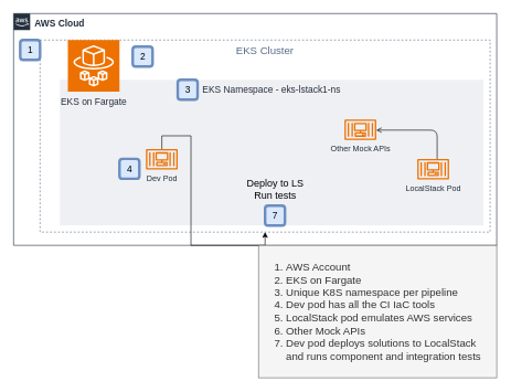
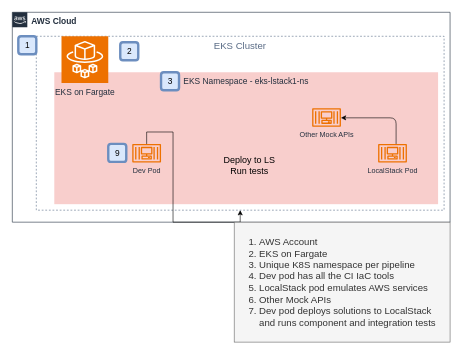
  <mxCell id="0" />
  <mxCell id="1" parent="0" />
  <mxCell id="2" value="&lt;b&gt;&lt;font style=&quot;font-size: 14px;&quot;&gt;AWS Cloud&lt;/font&gt;&lt;/b&gt;" style="points=[[0,0],[0.25,0],[0.5,0],[0.75,0],[1,0],[1,0.25],[1,0.5],[1,0.75],[1,1],[0.75,1],[0.5,1],[0.25,1],[0,1],[0,0.75],[0,0.5],[0,0.25]];outlineConnect=0;gradientColor=none;html=1;whiteSpace=wrap;fontSize=12;fontStyle=0;container=1;pointerEvents=0;collapsible=0;recursiveResize=0;shape=mxgraph.aws4.group;grIcon=mxgraph.aws4.group_aws_cloud_alt;strokeColor=#232F3E;fillColor=none;verticalAlign=top;align=left;spacingLeft=30;fontColor=#232F3E;dashed=0;" parent="1" vertex="1"><mxGeometry x="20" y="20" width="730" height="350" as="geometry" /></mxCell>
  <mxCell id="3" value="&lt;font style=&quot;font-size: 16px;&quot;&gt;EKS Cluster&lt;/font&gt;" style="fillColor=none;strokeColor=#5A6C86;dashed=1;verticalAlign=top;fontStyle=0;fontColor=#5A6C86;whiteSpace=wrap;html=1;" parent="2" vertex="1"><mxGeometry x="40" y="40" width="680" height="290" as="geometry" /></mxCell>
- <mxCell id="4" value="&lt;font style=&quot;font-size: 14px;&quot;&gt;EKS Namespace - eks-lstack1-ns&lt;/font&gt;" style="fillColor=#EFF0F3;strokeColor=none;dashed=0;verticalAlign=top;fontStyle=0;fontColor=#232F3D;whiteSpace=wrap;html=1;" parent="2" vertex="1"><mxGeometry x="70" y="100" width="640" height="220" as="geometry" /></mxCell>
+ <mxCell id="4" value="&lt;font style=&quot;font-size: 14px;&quot;&gt;EKS Namespace - eks-lstack1-ns&lt;/font&gt;" style="fillColor=#f8cecc;strokeColor=none;dashed=0;verticalAlign=top;fontStyle=0;fontColor=#232F3D;whiteSpace=wrap;html=1;" parent="2" vertex="1"><mxGeometry x="70" y="100" width="640" height="220" as="geometry" /></mxCell>
  <mxCell id="5" value="&lt;font style=&quot;font-size: 14px;&quot;&gt;EKS on Fargate&lt;/font&gt;" style="sketch=0;points=[[0,0,0],[0.25,0,0],[0.5,0,0],[0.75,0,0],[1,0,0],[0,1,0],[0.25,1,0],[0.5,1,0],[0.75,1,0],[1,1,0],[0,0.25,0],[0,0.5,0],[0,0.75,0],[1,0.25,0],[1,0.5,0],[1,0.75,0]];outlineConnect=0;fontColor=#232F3E;fillColor=#ED7100;strokeColor=#ffffff;dashed=0;verticalLabelPosition=bottom;verticalAlign=top;align=center;html=1;fontSize=12;fontStyle=0;aspect=fixed;shape=mxgraph.aws4.resourceIcon;resIcon=mxgraph.aws4.fargate;" parent="2" vertex="1"><mxGeometry x="82" y="40" width="78" height="78" as="geometry" /></mxCell>
- <mxCell id="6" style="edgeStyle=orthogonalEdgeStyle;rounded=1;orthogonalLoop=1;jettySize=auto;html=1;curved=0;endArrow=open;" edge="1" parent="2" source="7" target="11"><mxGeometry relative="1" as="geometry"><Array as="points"><mxPoint x="640" y="176" /></Array></mxGeometry></mxCell>
+ <mxCell id="6" style="edgeStyle=orthogonalEdgeStyle;rounded=1;orthogonalLoop=1;jettySize=auto;html=1;curved=0;" edge="1" parent="2" source="7" target="11"><mxGeometry relative="1" as="geometry"><Array as="points"><mxPoint x="640" y="176" /></Array></mxGeometry></mxCell>
  <mxCell id="7" value="LocalStack Pod" style="sketch=0;outlineConnect=0;fontColor=#232F3E;gradientColor=none;fillColor=#ED7100;strokeColor=none;dashed=0;verticalLabelPosition=bottom;verticalAlign=top;align=center;html=1;fontSize=12;fontStyle=0;aspect=fixed;pointerEvents=1;shape=mxgraph.aws4.container_3;" parent="2" vertex="1"><mxGeometry x="610" y="219.5" width="48" height="31" as="geometry" /></mxCell>
  <mxCell id="8" style="edgeStyle=orthogonalEdgeStyle;rounded=0;orthogonalLoop=1;jettySize=auto;html=1;" parent="2" source="9" target="3" edge="1"><mxGeometry relative="1" as="geometry" /></mxCell>
- <mxCell id="9" value="Dev Pod" style="sketch=0;outlineConnect=0;fontColor=#232F3E;gradientColor=none;fillColor=#ED7100;strokeColor=none;dashed=0;verticalLabelPosition=bottom;verticalAlign=top;align=center;html=1;fontSize=12;fontStyle=0;aspect=fixed;pointerEvents=1;shape=mxgraph.aws4.container_3;" parent="2" vertex="1"><mxGeometry x="200" y="204.5" width="48" height="31" as="geometry" /></mxCell>
- <mxCell id="10" value="&lt;font style=&quot;font-size: 15px;&quot;&gt;Deploy to LS&lt;br&gt;Run tests&lt;/font&gt;" style="text;html=1;align=center;verticalAlign=middle;resizable=0;points=[];autosize=1;strokeColor=none;fillColor=none;" parent="2" vertex="1"><mxGeometry x="340" y="240" width="110" height="50" as="geometry" /></mxCell>
+ <mxCell id="9" value="Dev Pod" style="sketch=0;outlineConnect=0;fontColor=#232F3E;gradientColor=none;fillColor=#ED7100;strokeColor=none;dashed=0;verticalLabelPosition=bottom;verticalAlign=top;align=center;html=1;fontSize=12;fontStyle=0;aspect=fixed;pointerEvents=1;shape=mxgraph.aws4.container_3;" parent="2" vertex="1"><mxGeometry x="200" y="219.5" width="48" height="31" as="geometry" /></mxCell>
+ <mxCell id="10" value="&lt;font style=&quot;font-size: 15px;&quot;&gt;Deploy to LS&lt;br&gt;Run tests&lt;/font&gt;" style="text;html=1;align=center;verticalAlign=middle;resizable=0;points=[];autosize=1;strokeColor=none;fillColor=none;" parent="2" vertex="1"><mxGeometry x="340" y="230" width="110" height="50" as="geometry" /></mxCell>
  <mxCell id="11" value="Other Mock APIs" style="sketch=0;outlineConnect=0;fontColor=#232F3E;gradientColor=none;fillColor=#ED7100;strokeColor=none;dashed=0;verticalLabelPosition=bottom;verticalAlign=top;align=center;html=1;fontSize=12;fontStyle=0;aspect=fixed;pointerEvents=1;shape=mxgraph.aws4.container_3;" vertex="1" parent="2"><mxGeometry x="500" y="160" width="48" height="31" as="geometry" /></mxCell>
  <mxCell id="12" value="&lt;font style=&quot;font-size: 14px;&quot;&gt;1&lt;/font&gt;" style="text;html=1;align=center;verticalAlign=middle;resizable=0;points=[];autosize=1;strokeColor=#6c8ebf;fillColor=#dae8fc;strokeWidth=4;rounded=1;glass=0;shadow=0;" vertex="1" parent="2"><mxGeometry x="10" y="40" width="30" height="30" as="geometry" /></mxCell>
  <mxCell id="13" value="&lt;font style=&quot;font-size: 14px;&quot;&gt;2&lt;/font&gt;" style="text;html=1;align=center;verticalAlign=middle;resizable=0;points=[];autosize=1;strokeColor=#6c8ebf;fillColor=#dae8fc;strokeWidth=4;rounded=1;glass=0;shadow=0;" vertex="1" parent="2"><mxGeometry x="180" y="50" width="30" height="30" as="geometry" /></mxCell>
  <mxCell id="14" value="&lt;font style=&quot;font-size: 14px;&quot;&gt;3&lt;/font&gt;" style="text;html=1;align=center;verticalAlign=middle;resizable=0;points=[];autosize=1;strokeColor=#6c8ebf;fillColor=#dae8fc;strokeWidth=4;rounded=1;glass=0;shadow=0;" vertex="1" parent="2"><mxGeometry x="248" y="100" width="30" height="30" as="geometry" /></mxCell>
- <mxCell id="15" value="&lt;font style=&quot;font-size: 14px;&quot;&gt;4&lt;/font&gt;" style="text;html=1;align=center;verticalAlign=middle;resizable=0;points=[];autosize=1;strokeColor=#6c8ebf;fillColor=#dae8fc;strokeWidth=4;rounded=1;glass=0;shadow=0;" vertex="1" parent="2"><mxGeometry x="160" y="219.5" width="30" height="30" as="geometry" /></mxCell>
- <mxCell id="16" value="&lt;font style=&quot;font-size: 14px;&quot;&gt;7&lt;/font&gt;" style="text;html=1;align=center;verticalAlign=middle;resizable=0;points=[];autosize=1;strokeColor=#6c8ebf;fillColor=#dae8fc;strokeWidth=4;rounded=1;glass=0;shadow=0;" vertex="1" parent="2"><mxGeometry x="380" y="290" width="30" height="30" as="geometry" /></mxCell>
+ <mxCell id="15" value="&lt;font style=&quot;font-size: 14px;&quot;&gt;9&lt;/font&gt;" style="text;html=1;align=center;verticalAlign=middle;resizable=0;points=[];autosize=1;strokeColor=#6c8ebf;fillColor=#dae8fc;strokeWidth=4;rounded=1;glass=0;shadow=0;" vertex="1" parent="2"><mxGeometry x="160" y="219.5" width="30" height="30" as="geometry" /></mxCell>
  <mxCell id="17" value="&lt;ol style=&quot;font-size: 16px;&quot;&gt;&lt;li&gt;AWS Account&lt;/li&gt;&lt;li&gt;&lt;span style=&quot;background-color: initial;&quot;&gt;EKS on Fargate&lt;/span&gt;&lt;/li&gt;&lt;li&gt;&lt;span style=&quot;background-color: initial;&quot;&gt;Unique K8S namespace per pipeline&lt;/span&gt;&lt;/li&gt;&lt;li&gt;Dev pod has all the CI IaC tools&lt;/li&gt;&lt;li&gt;LocalStack pod emulates AWS services&amp;nbsp;&lt;/li&gt;&lt;li&gt;Other Mock APIs&lt;/li&gt;&lt;li&gt;Dev pod deploys solutions to LocalStack&lt;br&gt;and runs component and integration tests&amp;nbsp;&lt;/li&gt;&lt;/ol&gt;" style="text;html=1;align=left;verticalAlign=middle;resizable=0;points=[];autosize=1;strokeColor=#666666;fillColor=#f5f5f5;fontColor=#333333;" vertex="1" parent="1"><mxGeometry x="390" y="370" width="360" height="200" as="geometry" /></mxCell>
